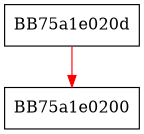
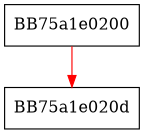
  digraph {
    splines=ortho
    node [shape=box]
    BB75a1e0200
    BB75a1e020d
-   BB75a1e020d -> BB75a1e0200 [color=red style=solid]
+   BB75a1e0200 -> BB75a1e020d [color=red style=solid]
  }
